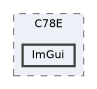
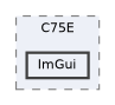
  digraph {
    compound=true
    rankdir=LR
    n1 [color=grey25 fillcolor="#edf0f7" fontname=Helvetica fontsize=10 height=0.2 label=ImGui shape=box style="filled,bold" width=0.4]
    subgraph cluster_1 {
      bgcolor="#edf0f7"
      fontname=Helvetica
      fontsize=10
-     label=C78E
+     label=C75E
      pencolor=grey50
      style="filled,dashed"
      n1
    }
  }
